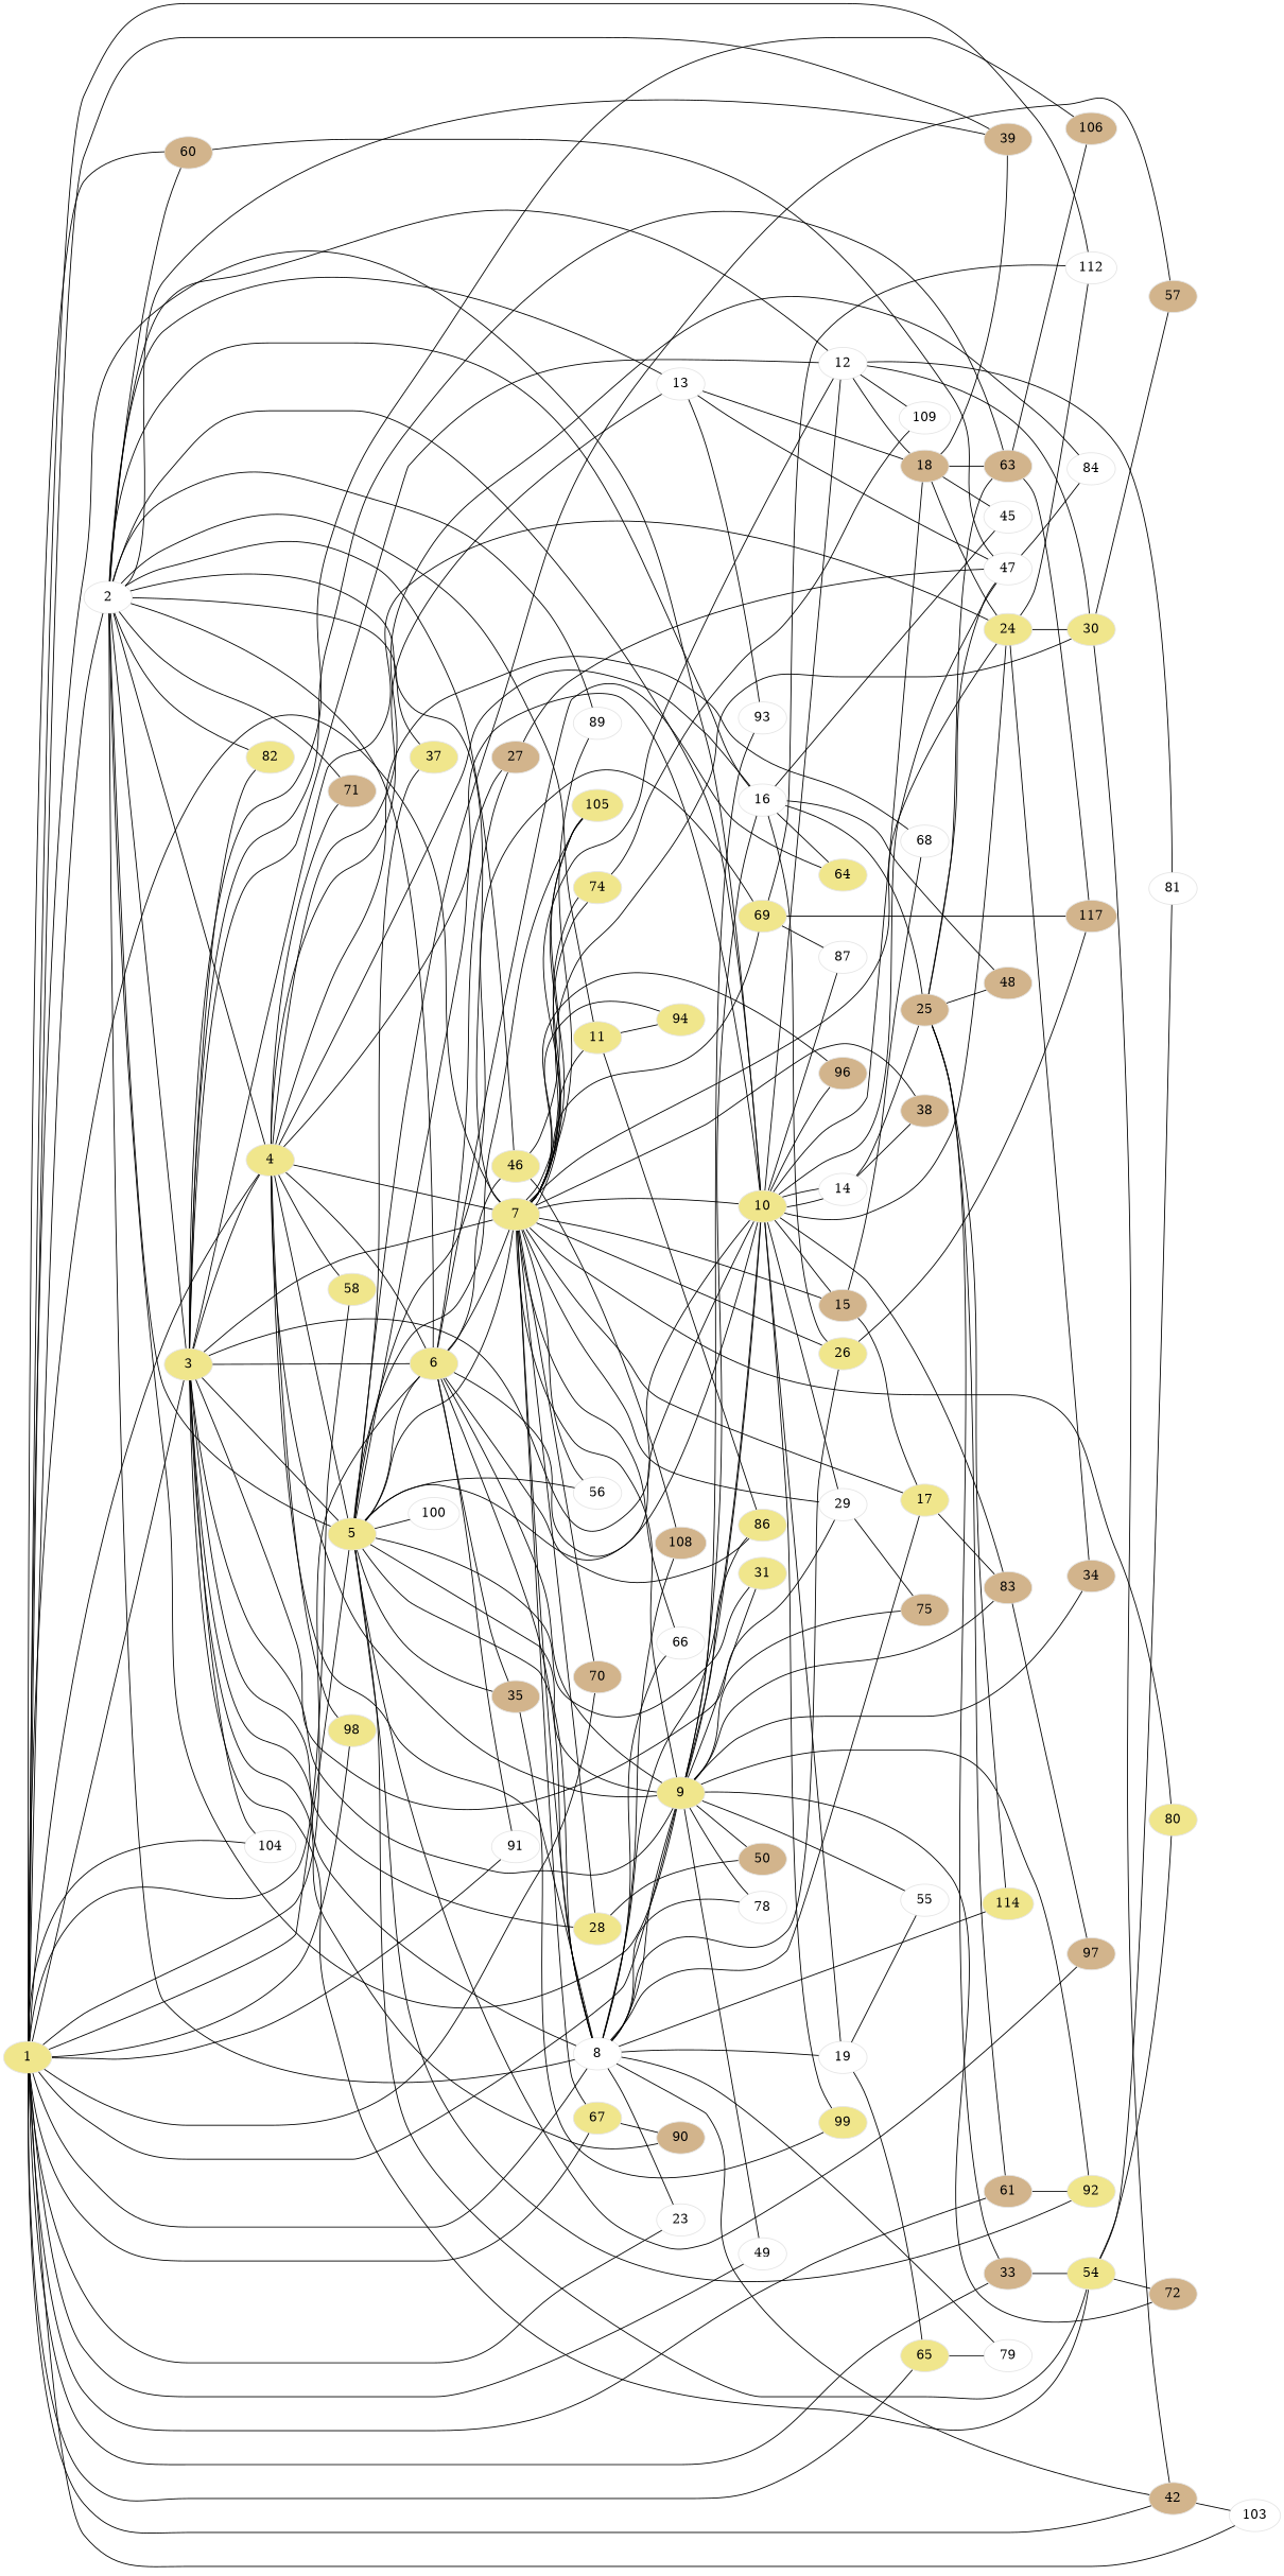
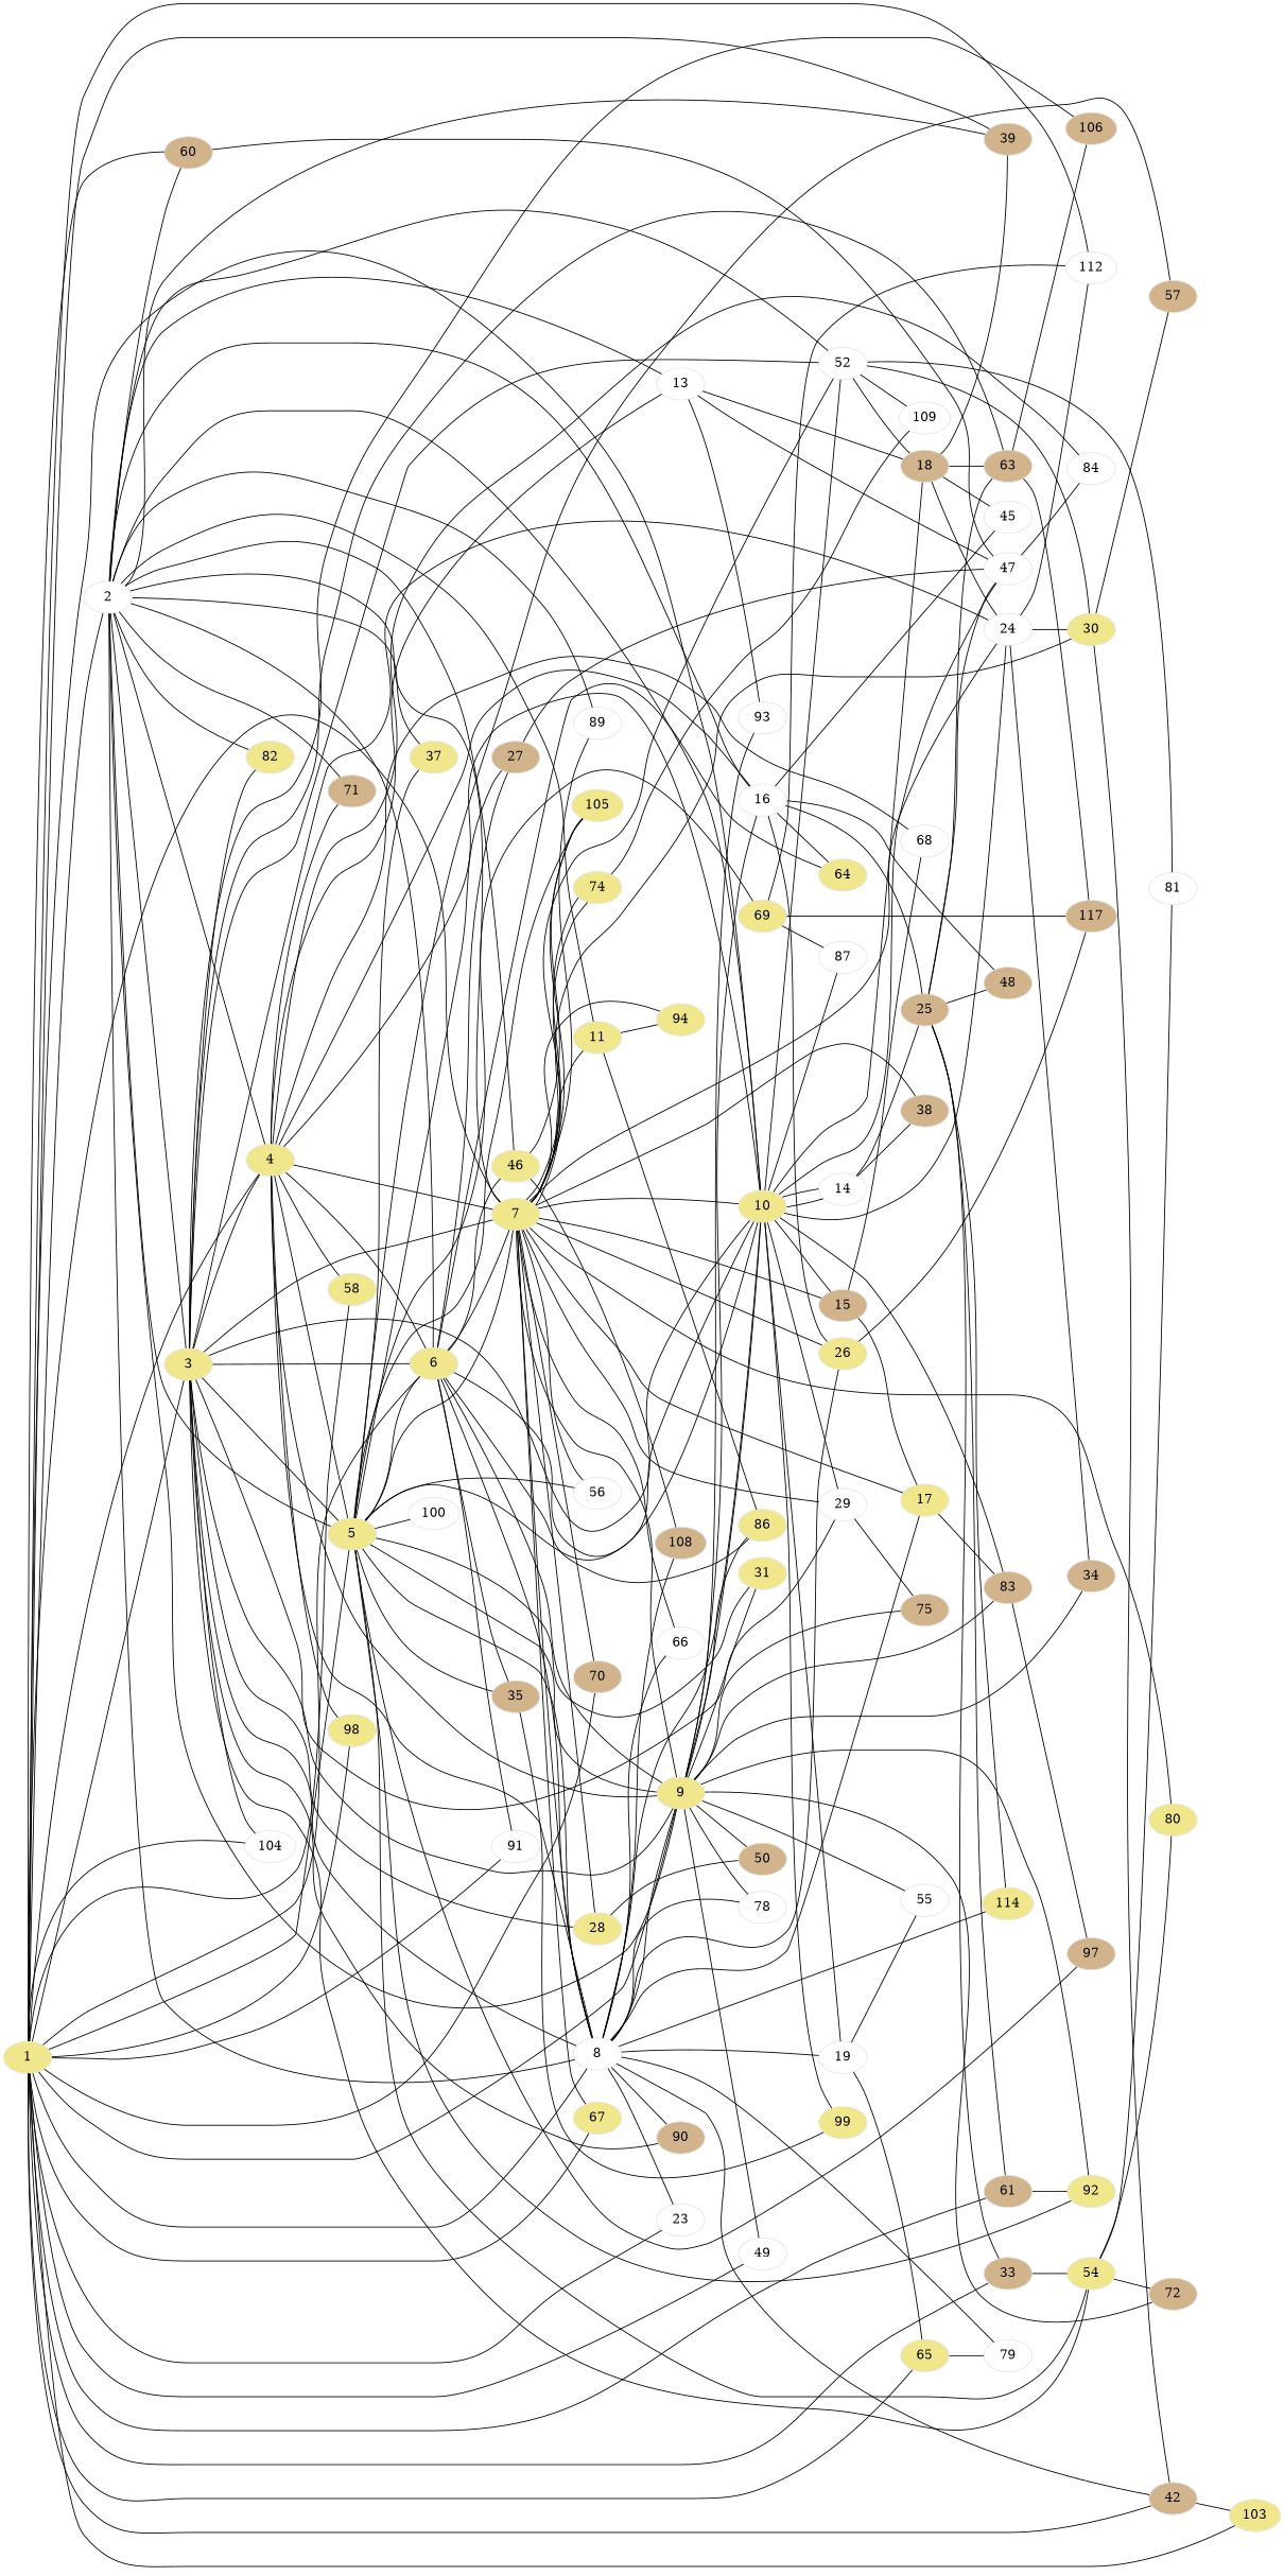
  graph {
    rankdir=LR
    node [color=gray90 fillcolor=khaki style=filled]
    1 [super="+44"]
    2 [fillcolor=white super="+95"]
    3 [super="+41"]
    4 [super="+59"]
    5
    6 [super="+21"]
    7 [super="+62"]
    8 [fillcolor=white super="+20"]
    9 [super="+102"]
    10 [super="+52"]
    23 [fillcolor=white]
    33 [fillcolor=tan]
    39 [fillcolor=tan]
    42 [fillcolor=tan super="+76"]
    49 [fillcolor=white]
    58
    60 [fillcolor=tan]
    61 [fillcolor=tan]
    65
    67
    70 [fillcolor=tan]
    91 [fillcolor=white]
    98
-   103 [fillcolor=white]
+   103
    104 [fillcolor=white]
    112 [fillcolor=white]
    11 [super="+118"]
-   12 [fillcolor=white super="+32"]
+   12 [fillcolor=white super="+32" label=52]
    13 [fillcolor=white]
    16 [fillcolor=white]
    37
    46
    71 [fillcolor=tan]
    82
    89 [fillcolor=white]
-   24 [super="+113"]
+   24 [fillcolor=white super="+113"]
    28
    29 [fillcolor=white super="+110"]
    54 [super="+111"]
    63 [fillcolor=tan super="+101"]
    90 [fillcolor=tan]
    106 [fillcolor=tan]
    68 [fillcolor=white]
    84 [fillcolor=white]
    27 [fillcolor=tan super="+73"]
    31
    35 [fillcolor=tan]
    56 [fillcolor=white]
    57 [fillcolor=tan]
    69 [super="+119"]
    92 [super="+107"]
    97 [fillcolor=tan]
    100 [fillcolor=white]
    105 [super="+115"]
    64
    86
    15 [fillcolor=tan super="+88"]
    17
    26 [super="+36"]
    30 [super="+40"]
    38 [fillcolor=tan]
    66 [fillcolor=white]
    74
    80
    94
-   96 [fillcolor=tan]
    19 [fillcolor=white]
    78 [fillcolor=white]
    79 [fillcolor=white]
    108 [fillcolor=tan]
    114
    34 [fillcolor=tan]
    50 [fillcolor=tan]
    55 [fillcolor=white]
    72 [fillcolor=tan]
    75 [fillcolor=tan]
    83 [fillcolor=tan super="+116"]
    93 [fillcolor=white]
    47 [fillcolor=white super="+51"]
    14 [fillcolor=white super="+43"]
    18 [fillcolor=tan super="+22"]
    87 [fillcolor=white]
    99
    81 [fillcolor=white]
    109 [fillcolor=white]
    25 [fillcolor=tan super="+77"]
    45 [fillcolor=white]
    48 [fillcolor=tan]
    117 [fillcolor=tan]
    1 -- 2
    1 -- 3
    1 -- 4
    1 -- 5
    1 -- 6
    1 -- 7
    1 -- 8
    1 -- 9 [weight=2]
    1 -- 10
    1 -- 23
    1 -- 33
    1 -- 39
    1 -- 42
    1 -- 49
    1 -- 58
    1 -- 60
    1 -- 61
    1 -- 65
    1 -- 67
    1 -- 70
    1 -- 91
    1 -- 98
    1 -- 103
    1 -- 104
    1 -- 112
    2 -- 3
    2 -- 4
    2 -- 5
    2 -- 6
    2 -- 7
    2 -- 8
    2 -- 9
    2 -- 10
    2 -- 39
    2 -- 60
    2 -- 11
    2 -- 12
    2 -- 13
    2 -- 16
    2 -- 37
    2 -- 46
    2 -- 71
    2 -- 82
    2 -- 89
    3 -- 4
    3 -- 5
    3 -- 6
    3 -- 7
    3 -- 8
    3 -- 9
    3 -- 10
    3 -- 104
    3 -- 12
    3 -- 82
    3 -- 24
    3 -- 28
    3 -- 29
    3 -- 54
    3 -- 63
    3 -- 90
    3 -- 106
    4 -- 5
    4 -- 6
    4 -- 7
    4 -- 8
    4 -- 9
    4 -- 10
    4 -- 58
    4 -- 98
    4 -- 13
    4 -- 16
    4 -- 71
    4 -- 68
    4 -- 84
    5 -- 6
    5 -- 7
    5 -- 8
    5 -- 9
    5 -- 10
    5 -- 37
    5 -- 54
    5 -- 27
    5 -- 31
    5 -- 35
    5 -- 56
    5 -- 57
    5 -- 69
    5 -- 92
    5 -- 97
    5 -- 100
    5 -- 105
    6 -- 7
    6 -- 8
    6 -- 9 [weight=2]
    6 -- 10 [weight=2]
    6 -- 91
    6 -- 46
    6 -- 27
    6 -- 35
    6 -- 64
    6 -- 86
    7 -- 8 [weight=2]
    7 -- 9
    7 -- 10
    7 -- 67
    7 -- 70
    7 -- 11
    7 -- 12
    7 -- 89
    7 -- 24
    7 -- 28
    7 -- 29
    7 -- 56
-   7 -- 69
    7 -- 105
    7 -- 15
    7 -- 17
    7 -- 26
    7 -- 30
    7 -- 38
    7 -- 66
    7 -- 74
    7 -- 74
    7 -- 80
    7 -- 94
-   7 -- 96
    8 -- 9
    8 -- 10
    8 -- 23
    8 -- 42
-   67 -- 90
+   8 -- 90
    8 -- 17
    8 -- 26
    8 -- 66
    8 -- 19
    8 -- 78
    8 -- 79
    8 -- 108
    8 -- 114
    9 -- 10 [weight=2]
    9 -- 49
    9 -- 16
    9 -- 31
    9 -- 92
    9 -- 86
    9 -- 78
    9 -- 34
    9 -- 50
    9 -- 55
    9 -- 72
    9 -- 75
    9 -- 83
    9 -- 93
    10 -- 12
    10 -- 24
    10 -- 29
    10 -- 15
-   10 -- 96
    10 -- 19
    10 -- 83
    10 -- 47
    10 -- 14
    10 -- 14
    10 -- 18
    10 -- 87
    10 -- 99
    33 -- 54
    42 -- 103
    60 -- 47
    61 -- 92
    65 -- 79
    11 -- 86
    11 -- 94
    12 -- 30
    12 -- 18
    12 -- 81
    12 -- 109
    13 -- 93
    13 -- 47
    13 -- 18
    16 -- 64
    16 -- 26
    16 -- 25
    16 -- 45
    16 -- 48
    46 -- 105
    46 -- 108
    24 -- 112
    24 -- 30
    24 -- 34
    28 -- 50
    29 -- 75
    54 -- 80
    54 -- 72
    54 -- 81
    63 -- 106
    63 -- 117
    27 -- 47
    35 -- 99
    69 -- 112
    69 -- 87
    69 -- 117
    15 -- 68
    15 -- 17
    17 -- 83
    26 -- 117
    30 -- 42
    30 -- 57
    74 -- 109
    19 -- 65
    19 -- 55
    83 -- 97
    47 -- 84
    14 -- 38
    14 -- 25
    18 -- 39
    18 -- 24
    18 -- 63
    18 -- 45
    25 -- 33
    25 -- 61
    25 -- 63
    25 -- 114
    25 -- 47
    25 -- 48
  }
